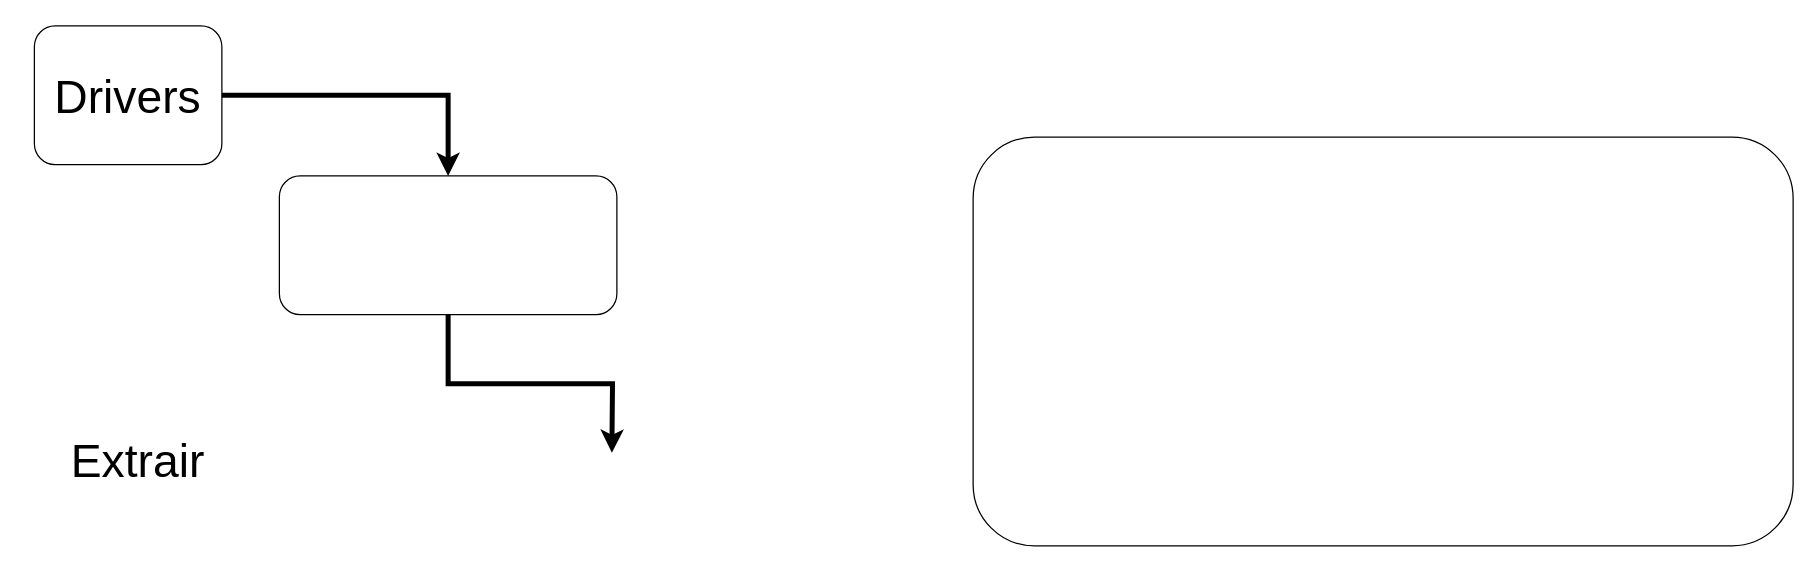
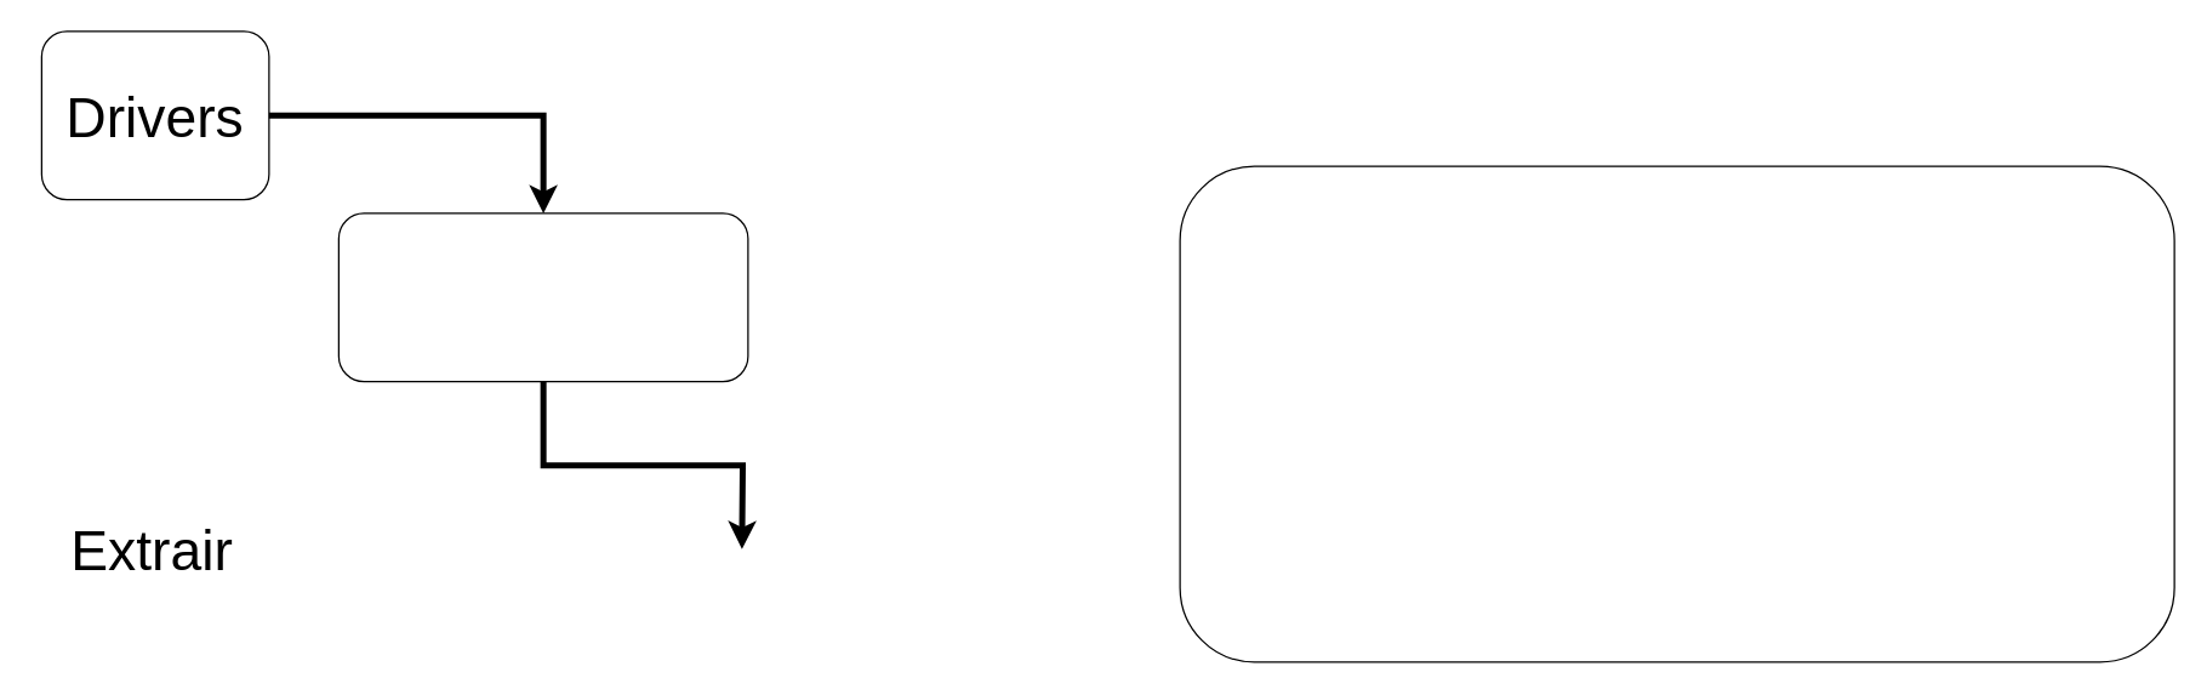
  <mxCell id="0" />
  <mxCell id="1" parent="0" />
  <mxCell id="2" value="" style="edgeStyle=orthogonalEdgeStyle;rounded=0;orthogonalLoop=1;jettySize=auto;html=1;strokeWidth=4;" parent="1" source="3" edge="1"><mxGeometry relative="1" as="geometry"><mxPoint x="489" y="361.5" as="targetPoint" /></mxGeometry></mxCell>
  <mxCell id="3" value="" style="rounded=1;whiteSpace=wrap;html=1;fillColor=none;" parent="1" vertex="1"><mxGeometry x="223" y="140" width="270" height="111" as="geometry" /></mxCell>
- <mxCell id="4" value="Extrair" style="text;html=1;strokeColor=none;fillColor=none;align=center;verticalAlign=middle;whiteSpace=wrap;rounded=0;fontSize=37;" parent="1" vertex="1"><mxGeometry x="30" y="329" width="160" height="79" as="geometry" /></mxCell>
+ <mxCell id="4" value="Extrair" style="text;html=1;strokeColor=none;fillColor=none;align=center;verticalAlign=middle;whiteSpace=wrap;rounded=0;fontSize=37;" parent="1" vertex="1"><mxGeometry x="20" y="324" width="160" height="79" as="geometry" /></mxCell>
  <mxCell id="5" style="edgeStyle=orthogonalEdgeStyle;rounded=0;orthogonalLoop=1;jettySize=auto;html=1;entryX=0.5;entryY=0;entryDx=0;entryDy=0;strokeWidth=4;" parent="1" source="6" target="3" edge="1"><mxGeometry relative="1" as="geometry" /></mxCell>
  <mxCell id="6" value="" style="rounded=1;whiteSpace=wrap;html=1;fillColor=none;" parent="1" vertex="1"><mxGeometry x="27" y="20" width="150" height="111" as="geometry" /></mxCell>
  <mxCell id="7" value="Drivers" style="text;html=1;strokeColor=none;fillColor=none;align=center;verticalAlign=middle;whiteSpace=wrap;rounded=0;fontSize=37;" parent="1" vertex="1"><mxGeometry x="22" y="38" width="160" height="79" as="geometry" /></mxCell>
  <mxCell id="8" value="" style="rounded=1;whiteSpace=wrap;html=1;fillColor=none;" vertex="1" parent="1"><mxGeometry x="778" y="109" width="656" height="327" as="geometry" /></mxCell>
